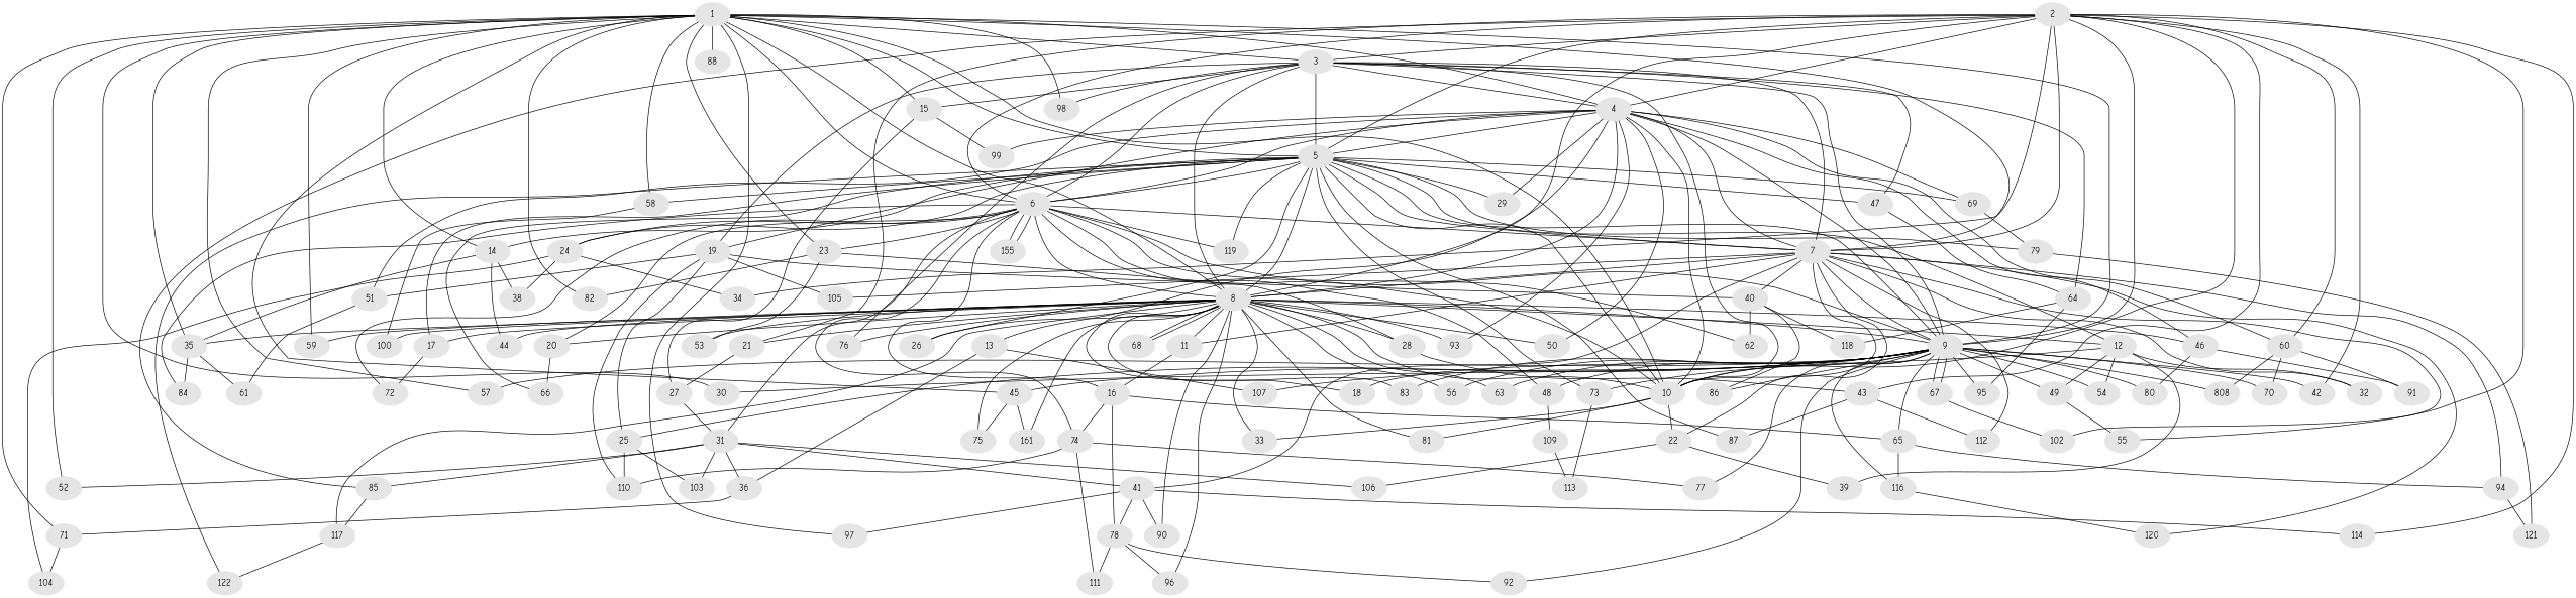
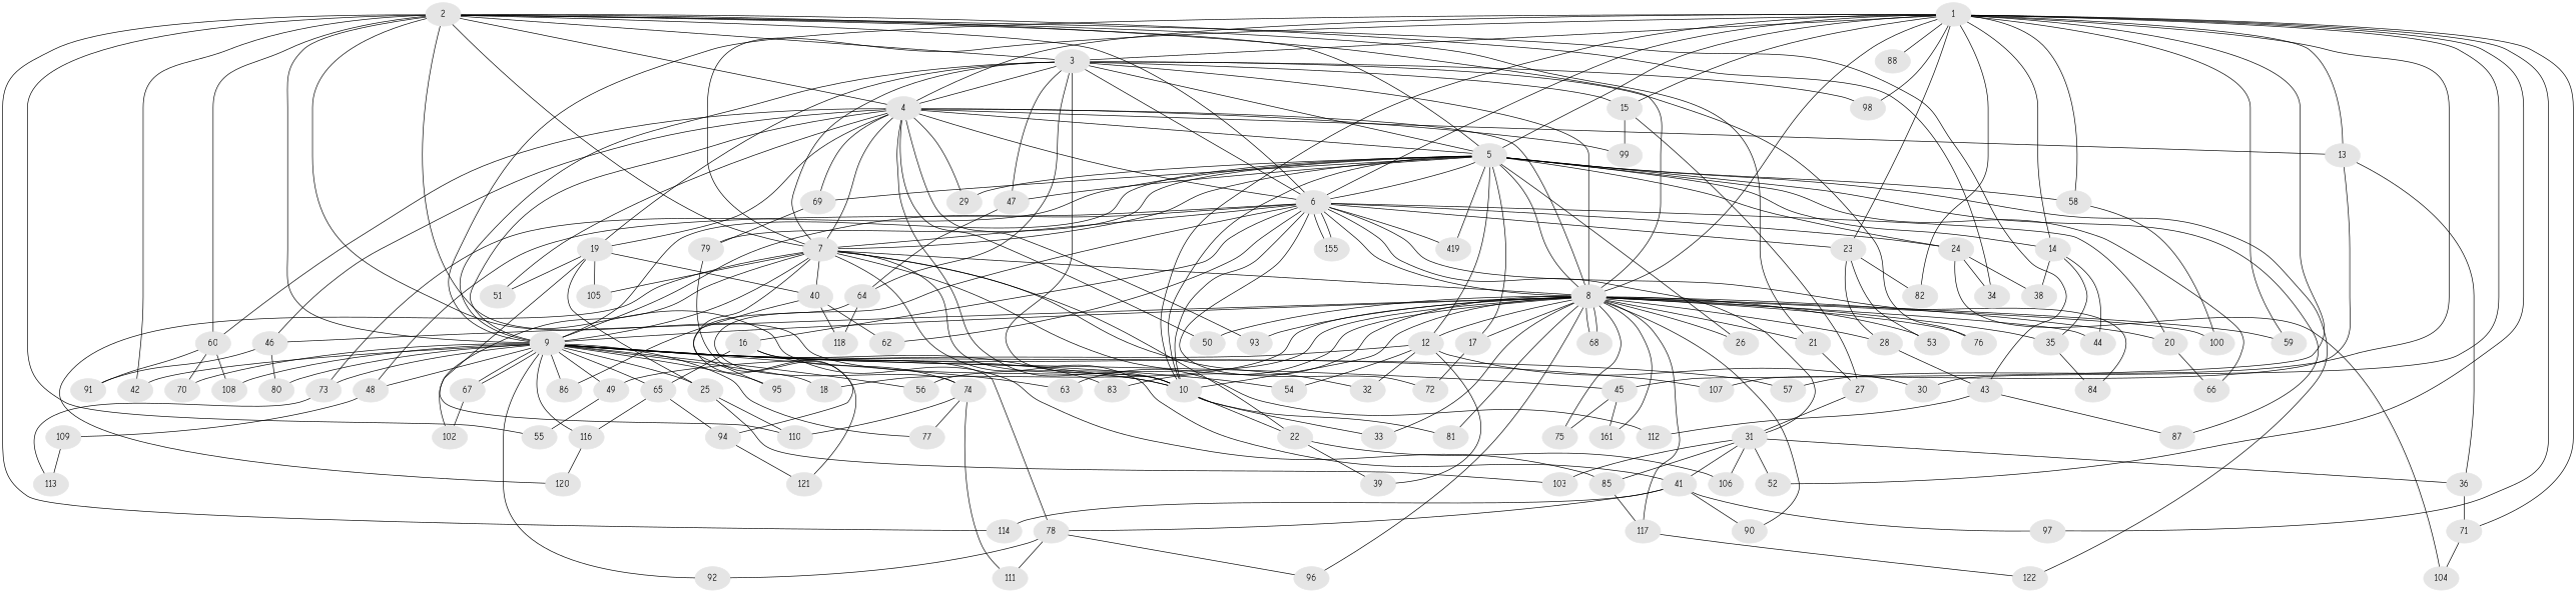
  graph {
    fontname="Comic Neue"
    node [color=gray90 fontname="Comic Neue" style=filled]
    edge [fontname="Comic Neue"]
    1
    3
    4
    5
    6
    7
    8
    9
    10
    13
    14
    15
    23
    30
    45
    52
    57
    58
    59
    71
    82
    88
    97
    98
    2
    21
    34
    42
    43
    55
    60
    85
    114
    19
    47
    64
    76
    29
    46
    50
    51
    69
    93
    99
    12
    17
    24
    26
    66
    73
    79
    87
-   119
+   119 [label=419]
    122
    16
    20
    31
    48
    62
    72
    74
    84
    n63 [label=155]
-   11
    22
    32
    40
    41
    94
    102
    105
    112
    120
    18
    28
    33
    35
    44
    53
    56
    63
    68
    75
    81
    83
    90
    96
    100
    n89 [label=161]
    117
    25
    49
    54
    65
    67
    70
    77
    80
    86
    92
    95
    107
-   108 [label=808]
+   108
    116
    36
    38
    27
    104
    91
    110
    118
-   61
    39
    113
    121
    78
    106
    103
    109
    111
    1 -- 3
    1 -- 4
    1 -- 5
    1 -- 6
    1 -- 7
    1 -- 8
    1 -- 9
    1 -- 10
-   1 -- 35
+   1 -- 13
    1 -- 14
    1 -- 15
    1 -- 23
    1 -- 30
    1 -- 45
    1 -- 52
    1 -- 57
    1 -- 58
    1 -- 59
    1 -- 71
    1 -- 82
    1 -- 88
    1 -- 97
    1 -- 98
    3 -- 4
    3 -- 5
    3 -- 6
    3 -- 7
    3 -- 8
    3 -- 9
    3 -- 10
    3 -- 15
    3 -- 98
    3 -- 19
    3 -- 47
    3 -- 64
    3 -- 76
    4 -- 5
    4 -- 6
    4 -- 7
    4 -- 8
    4 -- 9
    4 -- 10
    4 -- 13
    4 -- 60
    4 -- 19
    4 -- 29
    4 -- 46
    4 -- 50
    4 -- 51
    4 -- 69
    4 -- 93
    4 -- 99
    5 -- 6
    5 -- 7
    5 -- 8
    5 -- 9
    5 -- 10
    5 -- 14
    5 -- 58
    5 -- 47
    5 -- 29
    5 -- 69
    5 -- 12
    5 -- 17
    5 -- 24
    5 -- 26
    5 -- 66
    5 -- 73
    5 -- 79
    5 -- 87
    5 -- 119
    5 -- 122
    6 -- 7
    6 -- 8
    6 -- 9
    6 -- 10
    6 -- 23
    6 -- 24
    6 -- 119
    6 -- 16
    6 -- 20
    6 -- 31
    6 -- 48
    6 -- 62
    6 -- 72
    6 -- 74
    6 -- 84
    6 -- n63
    6 -- n63
    7 -- 8
    7 -- 9
    7 -- 10
-   7 -- 11
    7 -- 22
    7 -- 32
    7 -- 40
    7 -- 41
    7 -- 94
    7 -- 102
    7 -- 105
    7 -- 112
    7 -- 120
    8 -- 9
    8 -- 10
    8 -- 59
    8 -- 21
    8 -- 76
    8 -- 46
    8 -- 50
    8 -- 93
    8 -- 12
    8 -- 17
    8 -- 26
    8 -- 20
-   8 -- 11
    8 -- 18
    8 -- 28
    8 -- 33
    8 -- 35
    8 -- 44
    8 -- 53
    8 -- 56
    8 -- 63
    8 -- 68
    8 -- 68
    8 -- 75
    8 -- 81
    8 -- 83
    8 -- 90
    8 -- 96
    8 -- 100
    8 -- n89
    8 -- 117
    9 -- 10
    9 -- 45
    9 -- 57
    9 -- 42
    9 -- 73
    9 -- 48
    9 -- 18
    9 -- 56
    9 -- 63
    9 -- 83
    9 -- 25
    9 -- 49
    9 -- 54
    9 -- 65
    9 -- 67
    9 -- 67
    9 -- 70
    9 -- 77
    9 -- 80
    9 -- 86
    9 -- 92
    9 -- 95
    9 -- 107
    9 -- 108
    9 -- 116
    10 -- 22
    10 -- 33
    10 -- 81
    13 -- 107
    13 -- 36
    14 -- 35
    14 -- 44
    14 -- 38
    15 -- 99
    15 -- 27
    23 -- 82
    23 -- 28
    23 -- 53
    45 -- 75
    45 -- n89
    58 -- 100
    71 -- 104
    2 -- 3
    2 -- 4
    2 -- 5
    2 -- 6
    2 -- 7
    2 -- 8
    2 -- 9
    2 -- 10
    2 -- 21
    2 -- 34
    2 -- 42
    2 -- 43
    2 -- 55
    2 -- 60
    2 -- 85
    2 -- 114
    21 -- 27
    43 -- 87
    43 -- 112
    60 -- 70
    60 -- 108
    60 -- 91
    85 -- 117
    19 -- 51
    19 -- 40
    19 -- 105
    19 -- 25
    19 -- 110
    47 -- 64
    64 -- 95
    64 -- 118
    46 -- 80
    46 -- 91
-   51 -- 61
    69 -- 79
    12 -- 30
    12 -- 32
    12 -- 49
    12 -- 54
    12 -- 39
    17 -- 72
    24 -- 34
    24 -- 38
    24 -- 104
    73 -- 113
    79 -- 121
    16 -- 74
    16 -- 65
    16 -- 78
    20 -- 66
    31 -- 52
    31 -- 85
    31 -- 41
    31 -- 36
    31 -- 106
    31 -- 103
    48 -- 109
    74 -- 77
    74 -- 110
    74 -- 111
-   11 -- 16
    22 -- 39
    22 -- 106
    40 -- 62
    40 -- 86
    40 -- 118
    41 -- 97
    41 -- 114
    41 -- 90
    41 -- 78
    94 -- 121
    28 -- 43
    35 -- 84
-   35 -- 61
    117 -- 122
    25 -- 110
    25 -- 103
    49 -- 55
    65 -- 94
    65 -- 116
    67 -- 102
    116 -- 120
    36 -- 71
    27 -- 31
    78 -- 96
    78 -- 92
    78 -- 111
    109 -- 113
  }
